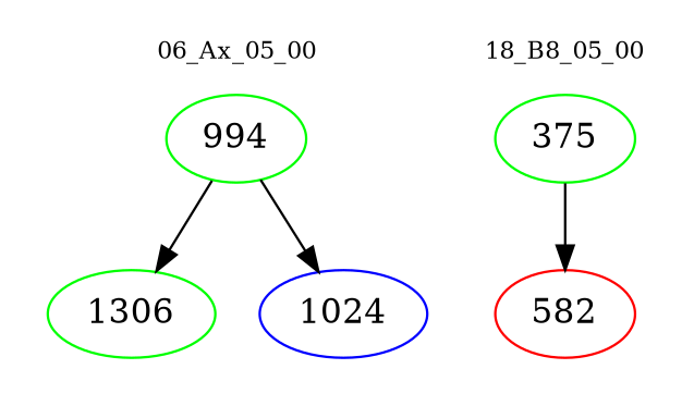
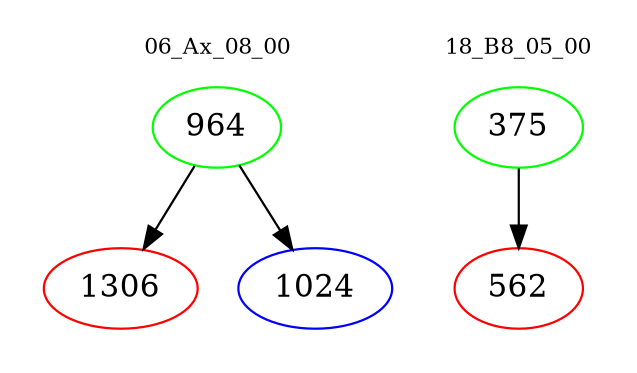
  digraph {
    node [color=green]
    edge [color=black]
-   n1 [label=994]
-   n2 [label=1306]
+   n1 [label=964]
+   n2 [color=red label=1306]
    n3 [color=blue label=1024]
    n4 [label=375]
-   n5 [color=red label=582]
+   n5 [color=red label=562]
    subgraph cluster_1 {
      color=white
      fontsize=10
-     label="06_Ax_05_00"
+     label="06_Ax_08_00"
      n1
      n2
      n3
    }
    subgraph cluster_2 {
      color=white
      fontsize=10
      label="18_B8_05_00"
      n4
      n5
    }
    n1 -> n2
    n1 -> n3
    n4 -> n5
  }
